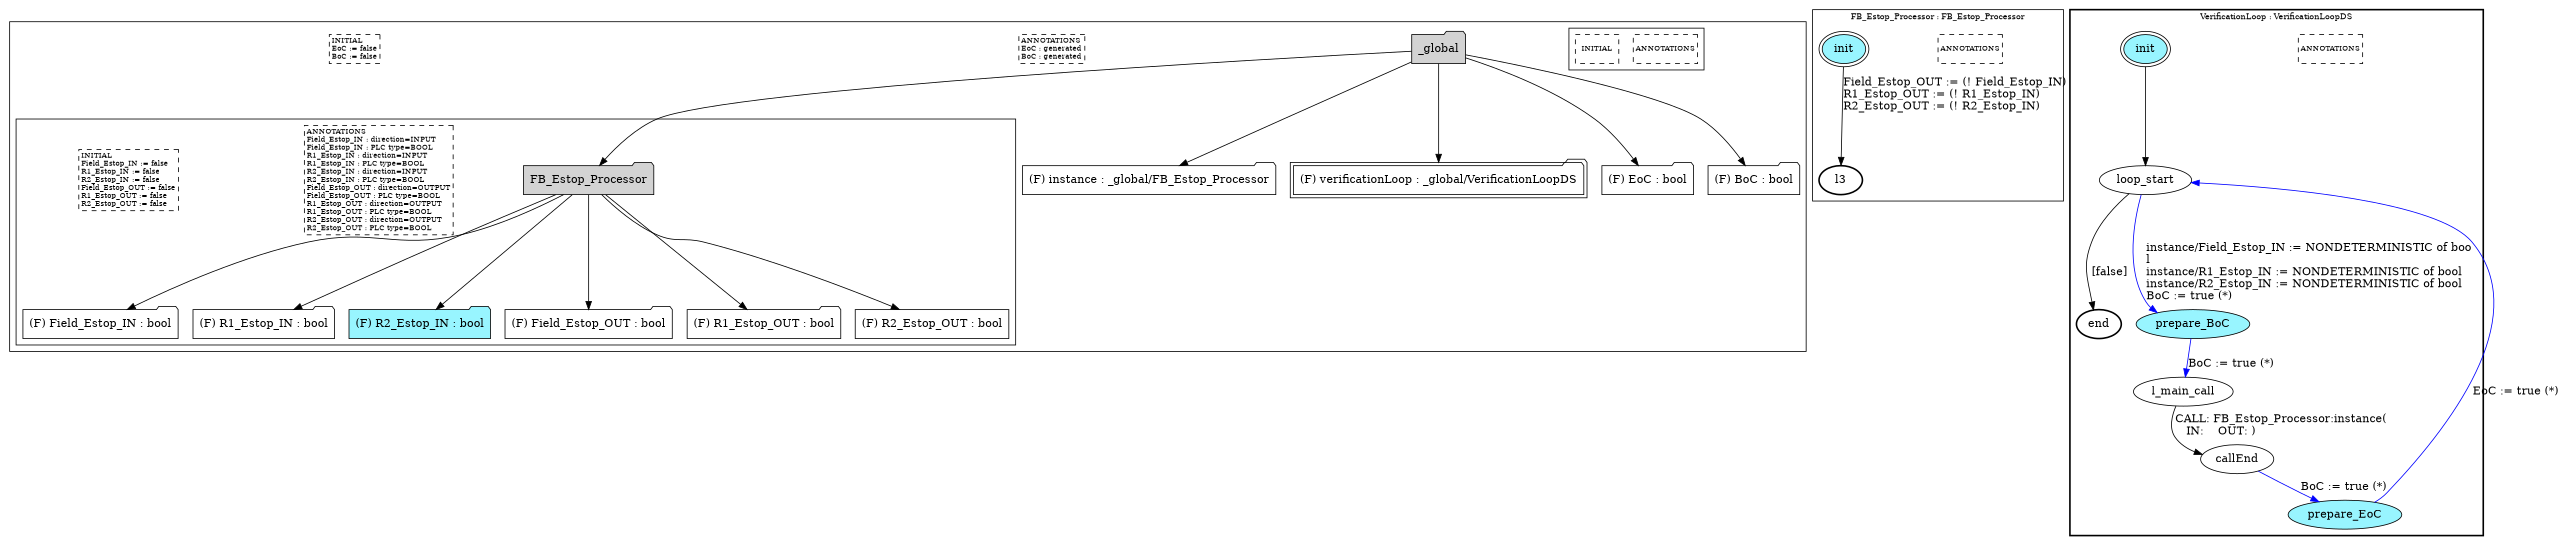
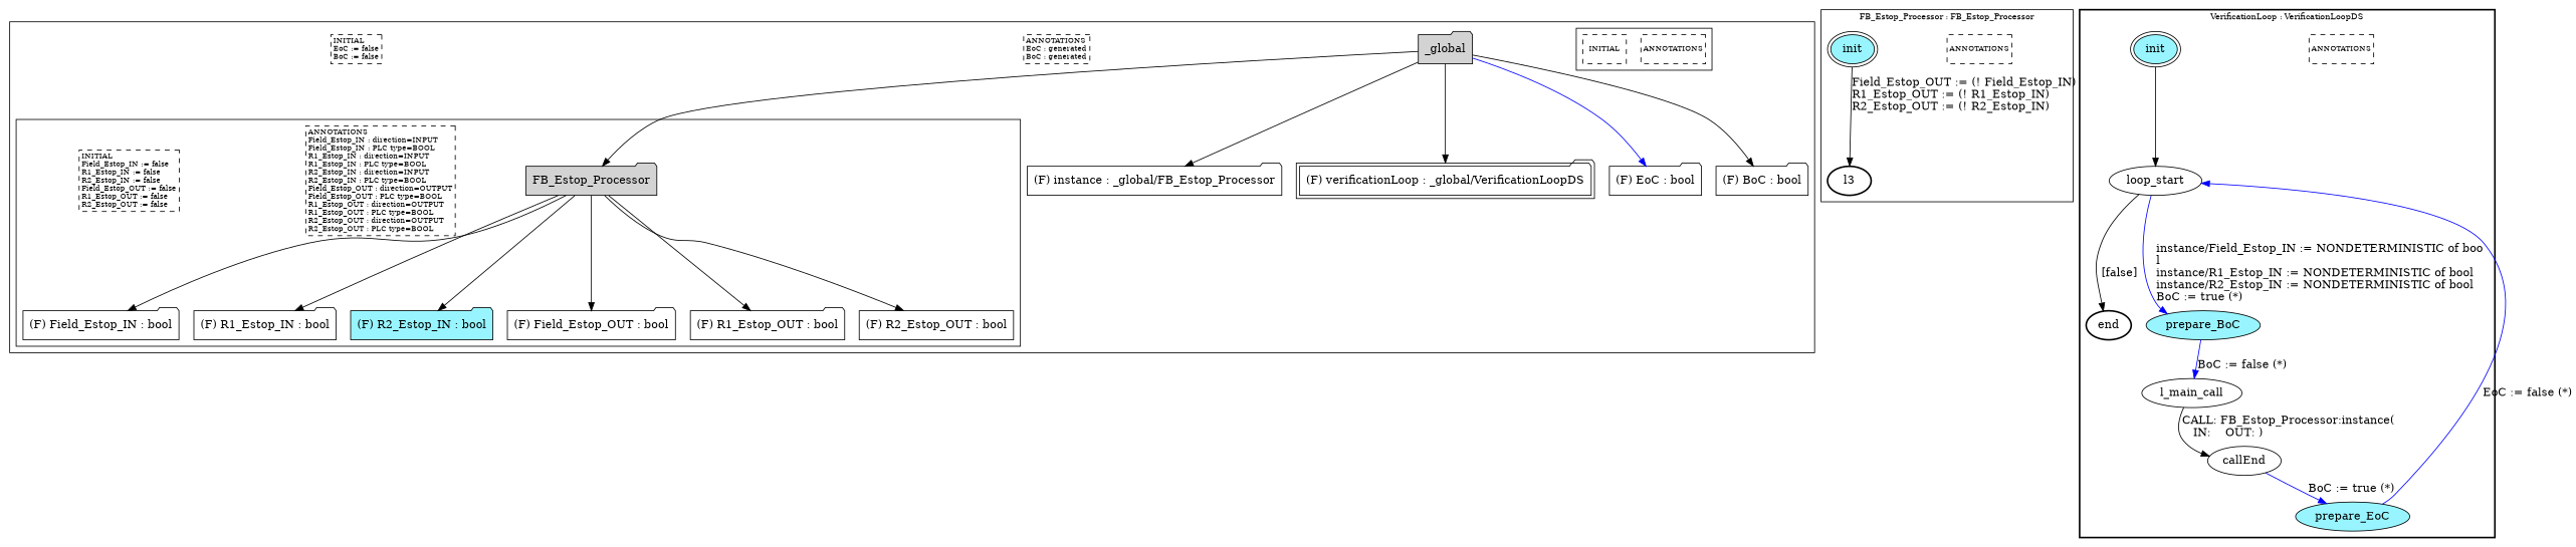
  digraph {
    node [shape=folder style=filled fillcolor=white]
    n1 [label=FB_Estop_Processor fillcolor=""]
    n2 [label="(F) Field_Estop_IN : bool"]
    n3 [label="(F) R1_Estop_IN : bool"]
    n4 [fillcolor=cadetblue1 label="(F) R2_Estop_IN : bool"]
    n5 [label="(F) Field_Estop_OUT : bool"]
    n6 [label="(F) R1_Estop_OUT : bool"]
    n7 [label="(F) R2_Estop_OUT : bool" shape=box]
    n8 [fontsize=9 label="ANNOTATIONS\lField_Estop_IN : direction=INPUT\lField_Estop_IN : PLC type=BOOL\lR1_Estop_IN : direction=INPUT\lR1_Estop_IN : PLC type=BOOL\lR2_Estop_IN : direction=INPUT\lR2_Estop_IN : PLC type=BOOL\lField_Estop_OUT : direction=OUTPUT\lField_Estop_OUT : PLC type=BOOL\lR1_Estop_OUT : direction=OUTPUT\lR1_Estop_OUT : PLC type=BOOL\lR2_Estop_OUT : direction=OUTPUT\lR2_Estop_OUT : PLC type=BOOL\l" margin="0.04,0.04" shape=rectangle style=dashed]
    n9 [fillcolor=lightyellow fontsize=9 label="INITIAL\lField_Estop_IN := false\lR1_Estop_IN := false\lR2_Estop_IN := false\lField_Estop_OUT := false\lR1_Estop_OUT := false\lR2_Estop_OUT := false\l" margin="0.04,0.04" shape=rectangle style=dashed]
    n10 [fontsize=9 label=ANNOTATIONS margin="0.04,0.04" shape=rectangle style=dashed]
    n11 [fillcolor=lightyellow fontsize=9 label=INITIAL margin="0.04,0.04" shape=rectangle style=dashed]
    n12 [label=_global fillcolor=""]
    n13 [label="(F) instance : _global/FB_Estop_Processor"]
    n14 [label="(F) verificationLoop : _global/VerificationLoopDS" peripheries=2]
    n15 [label="(F) EoC : bool"]
    n16 [label="(F) BoC : bool"]
    n17 [fontsize=9 label="ANNOTATIONS\lEoC : generated\lBoC : generated\l" margin="0.04,0.04" shape=rectangle style=dashed]
    n18 [fillcolor=lightyellow fontsize=9 label="INITIAL\lEoC := false\lBoC := false\l" margin="0.04,0.04" shape=rectangle style=dashed]
    n19 [fontsize=9 label=ANNOTATIONS margin="0.04,0.04" shape=rectangle style=dashed]
    n20 [color=black fillcolor=cadetblue1 label=init peripheries=2 shape=ellipse]
    n21 [color=black label=l3 shape=ellipse style=bold]
    n22 [fontsize=9 label=ANNOTATIONS margin="0.04,0.04" shape=rectangle style=dashed]
    n23 [color=black fillcolor=cadetblue1 label=init peripheries=2 shape=ellipse]
    n24 [color=black label=loop_start shape=ellipse]
    n25 [color=black fillcolor=cadetblue1 label=end shape=ellipse style=bold]
    n26 [color=black fillcolor=cadetblue1 label=prepare_BoC shape=ellipse]
    n27 [color=black label=l_main_call shape=ellipse]
    n28 [color=black label=callEnd shape=ellipse]
    n29 [color=black fillcolor=cadetblue1 label=prepare_EoC shape=ellipse]
    subgraph cluster_1 {
      n12
      n13
      n14
      n15
      n16
      n17
      n18
      subgraph cluster_2 {
        n1
        n2
        n3
        n4
        n5
        n6
        n7
        n8
        n9
      }
      subgraph cluster_3 {
        n10
        n11
      }
    }
    subgraph cluster_4 {
      color=black
      fontsize=10
      label="VerificationLoop : VerificationLoopDS"
      ranksep=0.4
      style=bold
      n22
      n23
      n24
      n25
      n26
      n27
      n28
      n29
    }
    subgraph cluster_5 {
      color=black
      fontsize=10
      label="FB_Estop_Processor : FB_Estop_Processor"
      ranksep=0.4
      n19
      n20
      n21
    }
    n1 -> n2
    n1 -> n3
    n1 -> n4
    n1 -> n5
    n1 -> n6
    n1 -> n7
    n12 -> n1
    n12 -> n13
    n12 -> n14
-   n12 -> n15
+   n12 -> n15 [color=blue]
    n12 -> n16
    n20 -> n21 [color=black label="Field_Estop_OUT := (! Field_Estop_IN)\lR1_Estop_OUT := (! R1_Estop_IN)\lR2_Estop_OUT := (! R2_Estop_IN)\l"]
    n23 -> n24 [color=black]
    n24 -> n25 [color=black label="[false]"]
    n24 -> n26 [color=blue label="instance/Field_Estop_IN := NONDETERMINISTIC of boo\ll\linstance/R1_Estop_IN := NONDETERMINISTIC of bool\linstance/R2_Estop_IN := NONDETERMINISTIC of bool\lBoC := true (*)\l"]
-   n26 -> n27 [color=blue label="BoC := true (*)"]
+   n26 -> n27 [color=blue label="BoC := false (*)"]
    n27 -> n28 [color=black label="CALL: FB_Estop_Processor:instance(\l   IN:    OUT: )\l"]
    n28 -> n29 [color=blue label="BoC := true (*)"]
-   n29 -> n24 [color=blue label="EoC := true (*)"]
+   n29 -> n24 [color=blue label="EoC := false (*)"]
  }
